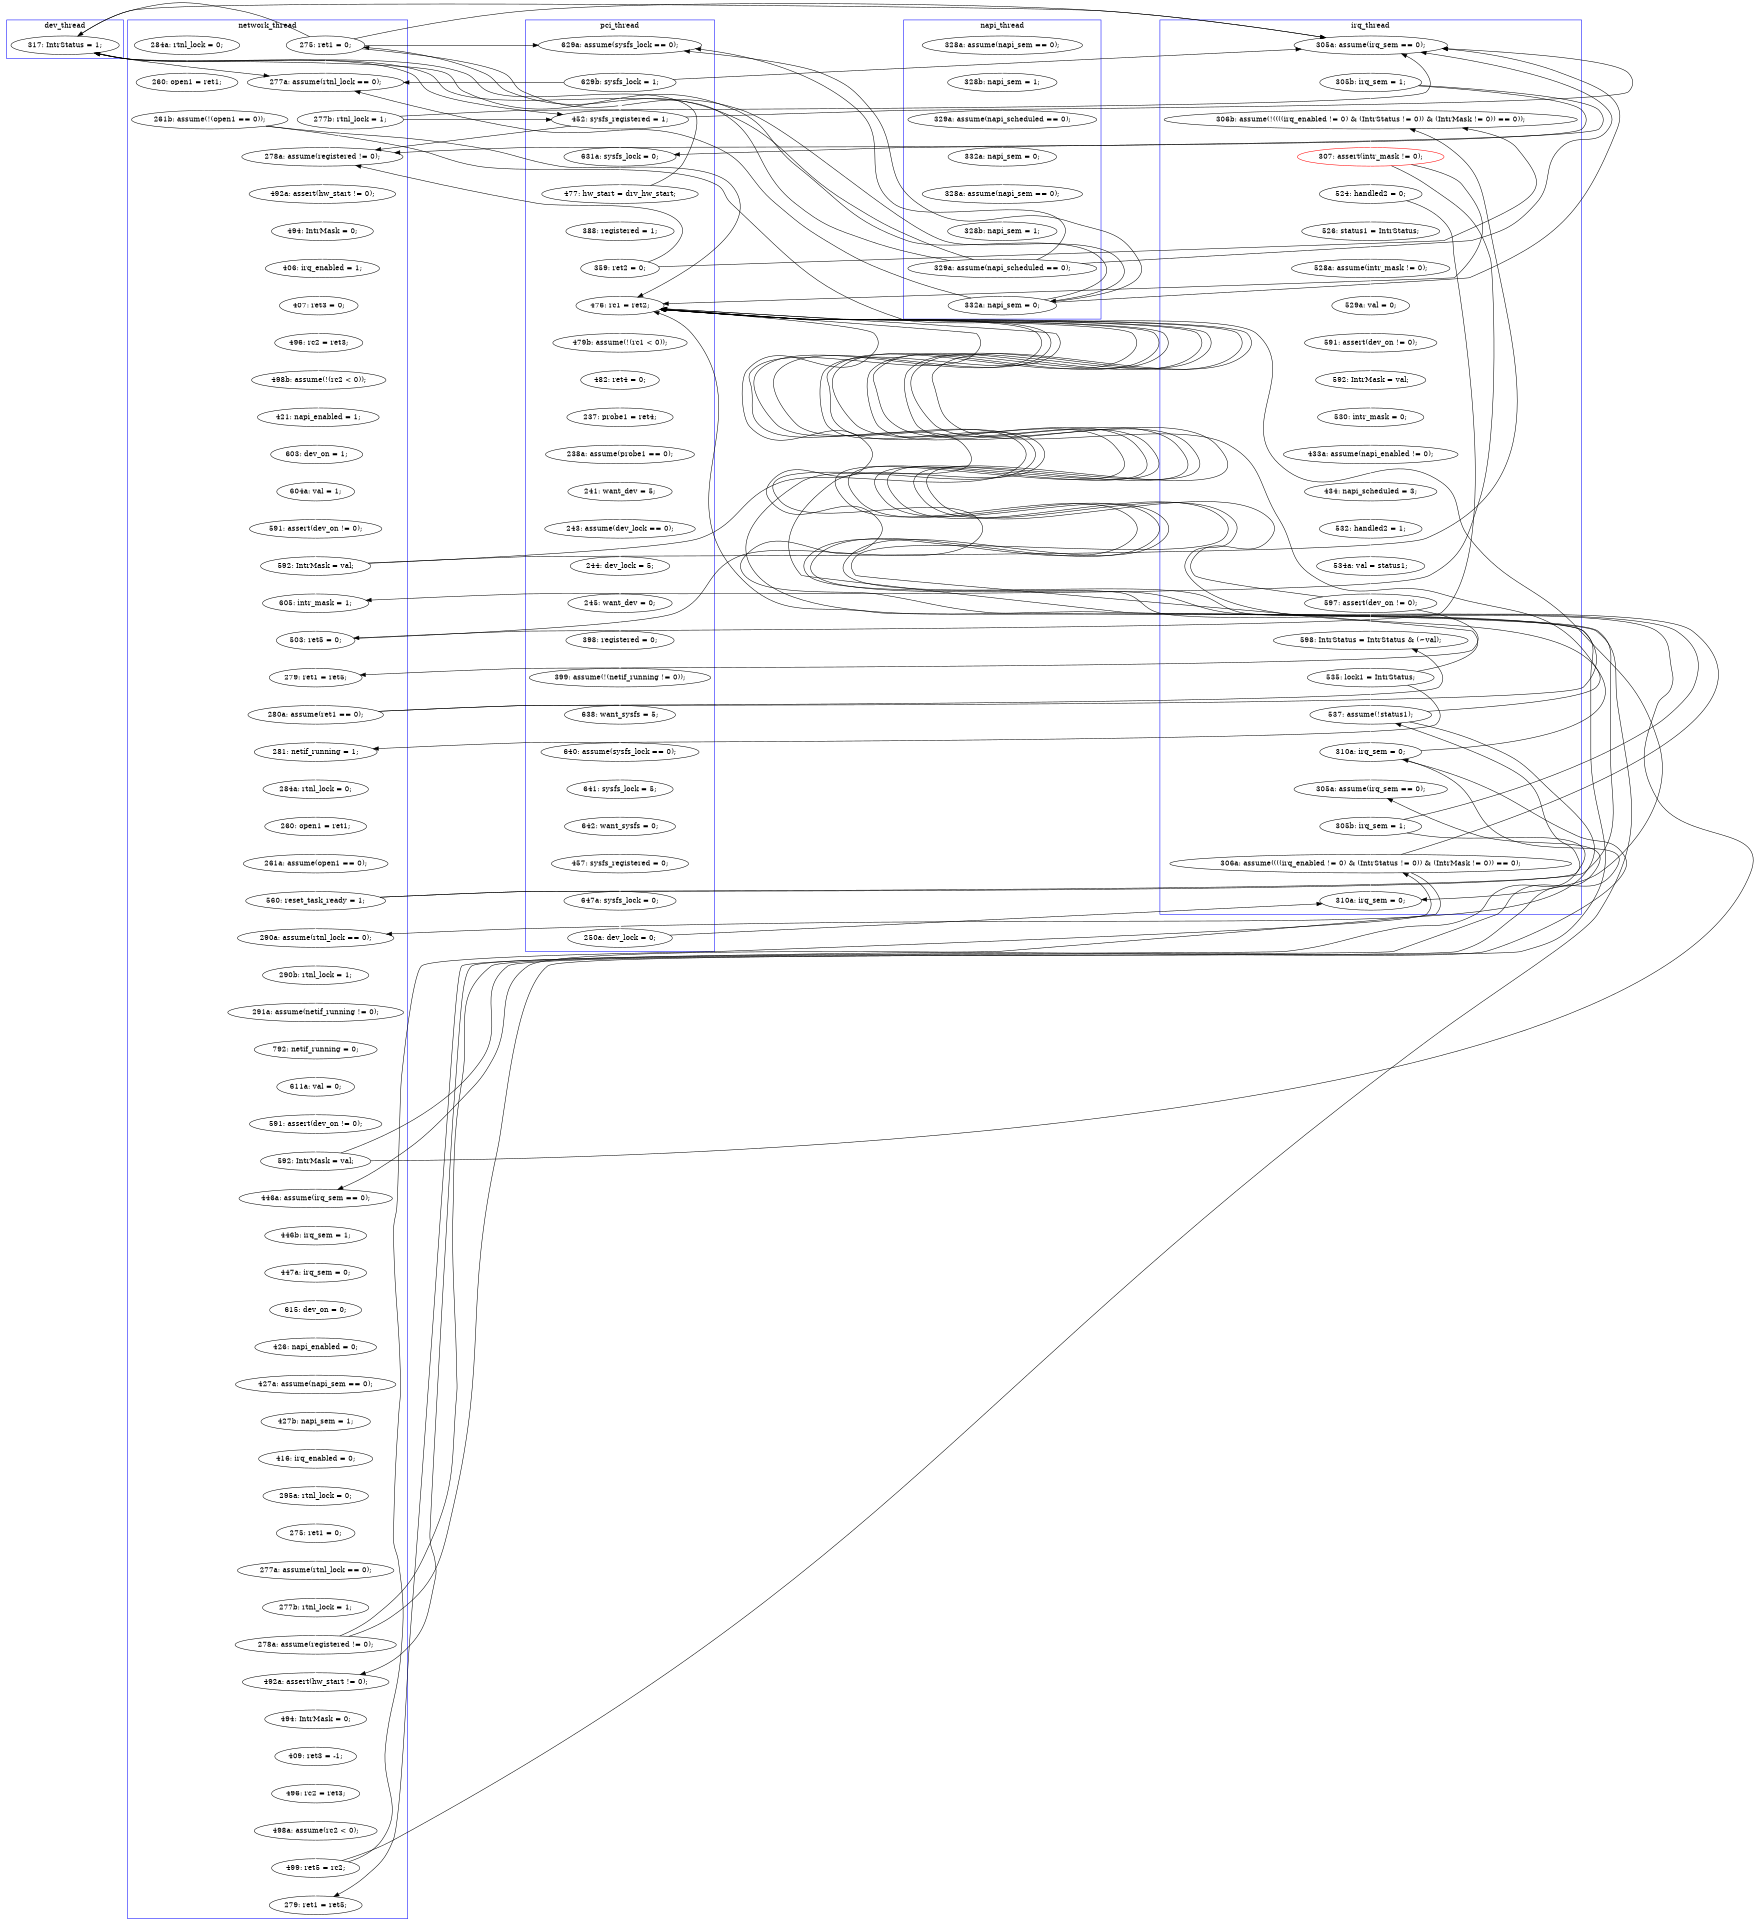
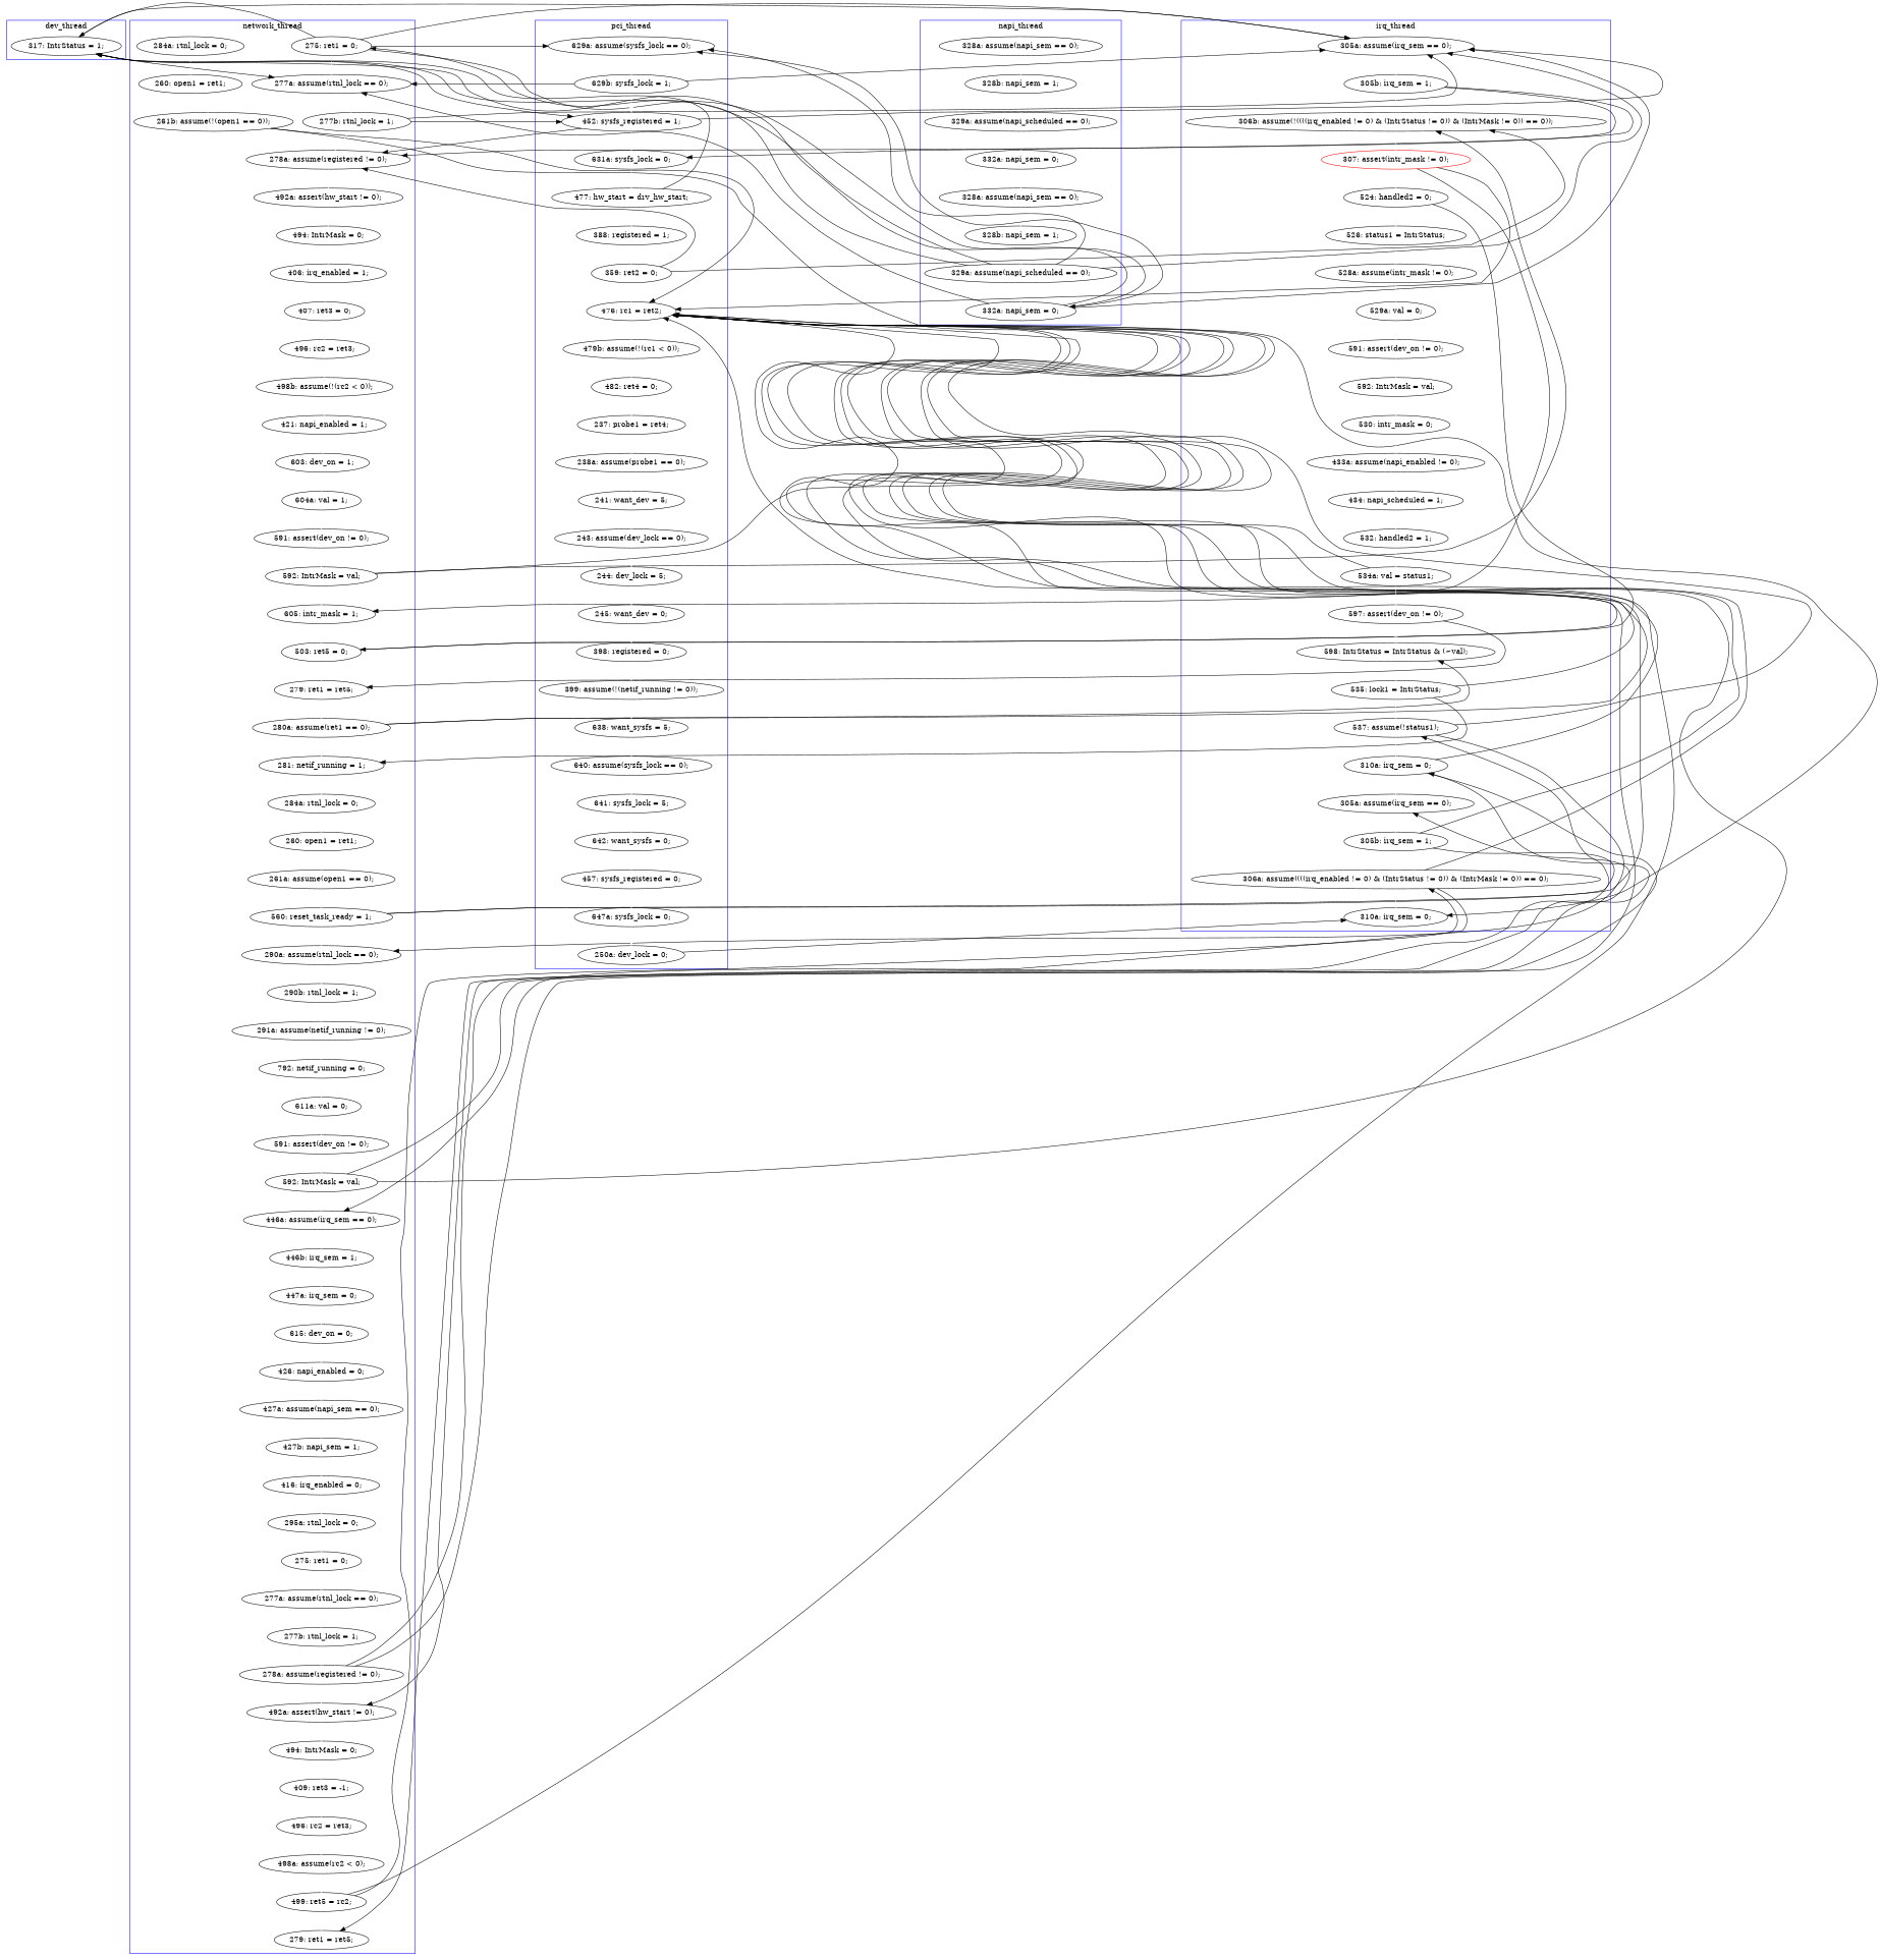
  digraph {
    edge [color=white style=solid]
    n1 [label="317: IntrStatus = 1;"]
    n2 [label="332a: napi_sem = 0;"]
    n3 [label="328a: assume(napi_sem == 0);"]
    n4 [label="329a: assume(napi_scheduled == 0);"]
    n5 [label="328b: napi_sem = 1;"]
    n6 [label="329a: assume(napi_scheduled == 0);"]
    n7 [label="328b: napi_sem = 1;"]
    n8 [label="332a: napi_sem = 0;"]
    n9 [label="328a: assume(napi_sem == 0);"]
    n10 [label="494: IntrMask = 0;"]
    n11 [label="406: irq_enabled = 1;"]
    n12 [label="278a: assume(registered != 0);"]
    n13 [label="492a: assert(hw_start != 0);"]
    n14 [label="560: reset_task_ready = 1;"]
    n15 [label="290a: assume(rtnl_lock == 0);"]
    n16 [label="409: ret3 = -1;"]
    n17 [label="496: rc2 = ret3;"]
    n18 [label="605: intr_mask = 1;"]
    n19 [label="503: ret5 = 0;"]
    n20 [label="277a: assume(rtnl_lock == 0);"]
    n21 [label="277b: rtnl_lock = 1;"]
    n22 [label="284a: rtnl_lock = 0;"]
    n23 [label="260: open1 = ret1;"]
    n24 [label="261a: assume(open1 == 0);"]
    n25 [label="591: assert(dev_on != 0);"]
    n26 [label="592: IntrMask = val;"]
    n27 [label="275: ret1 = 0;"]
    n28 [label="604a: val = 1;"]
    n29 [label="280a: assume(ret1 == 0);"]
    n30 [label="426: napi_enabled = 0;"]
    n31 [label="427a: assume(napi_sem == 0);"]
    n32 [label="261b: assume(!(open1 == 0));"]
    n33 [label="446a: assume(irq_sem == 0);"]
    n34 [label="446b: irq_sem = 1;"]
    n35 [label="416: irq_enabled = 0;"]
    n36 [label="295a: rtnl_lock = 0;"]
    n37 [label="447a: irq_sem = 0;"]
    n38 [label="615: dev_on = 0;"]
    n39 [label="407: ret3 = 0;"]
    n40 [label="496: rc2 = ret3;"]
    n41 [label="278a: assume(registered != 0);"]
    n42 [label="277a: assume(rtnl_lock == 0);"]
    n43 [label="279: ret1 = ret5;"]
    n44 [label="275: ret1 = 0;"]
    n45 [label="427b: napi_sem = 1;"]
    n46 [label="277b: rtnl_lock = 1;"]
    n47 [label="498b: assume(!(rc2 < 0));"]
    n48 [label="421: napi_enabled = 1;"]
    n49 [label="494: IntrMask = 0;"]
    n50 [label="290b: rtnl_lock = 1;"]
    n51 [label="611a: val = 0;"]
    n52 [label="591: assert(dev_on != 0);"]
    n53 [label="603: dev_on = 1;"]
    n54 [label="281: netif_running = 1;"]
    n55 [label="279: ret1 = ret5;"]
    n56 [label="291a: assume(netif_running != 0);"]
    n57 [label="499: ret5 = rc2;"]
    n58 [label="592: IntrMask = val;"]
    n59 [label="284a: rtnl_lock = 0;"]
    n60 [label="492a: assert(hw_start != 0);"]
    n61 [label="792: netif_running = 0;"]
    n62 [label="498a: assume(rc2 < 0);"]
    n63 [label="260: open1 = ret1;"]
    n64 [label="305b: irq_sem = 1;"]
    n65 [label="306a: assume((((irq_enabled != 0) & (IntrStatus != 0)) & (IntrMask != 0)) == 0);"]
    n66 [label="535: lock1 = IntrStatus;"]
    n67 [label="310a: irq_sem = 0;"]
    n68 [label="529a: val = 0;"]
    n69 [label="591: assert(dev_on != 0);"]
    n70 [label="598: IntrStatus = IntrStatus & (~val);"]
    n71 [label="310a: irq_sem = 0;"]
    n72 [color=red label="307: assert(intr_mask != 0);"]
    n73 [label="524: handled2 = 0;"]
    n74 [label="305a: assume(irq_sem == 0);"]
    n75 [label="305b: irq_sem = 1;"]
    n76 [label="532: handled2 = 1;"]
    n77 [label="534a: val = status1;"]
-   n78 [label="434: napi_scheduled = 3;"]
+   n78 [label="434: napi_scheduled = 1;"]
    n79 [label="597: assert(dev_on != 0);"]
    n80 [label="526: status1 = IntrStatus;"]
    n81 [label="528a: assume(intr_mask != 0);"]
    n82 [label="592: IntrMask = val;"]
    n83 [label="530: intr_mask = 0;"]
    n84 [label="433a: assume(napi_enabled != 0);"]
    n85 [label="537: assume(!status1);"]
    n86 [label="306b: assume(!((((irq_enabled != 0) & (IntrStatus != 0)) & (IntrMask != 0)) == 0));"]
    n87 [label="305a: assume(irq_sem == 0);"]
    n88 [label="476: rc1 = ret2;"]
    n89 [label="629a: assume(sysfs_lock == 0);"]
    n90 [label="250a: dev_lock = 0;"]
    n91 [label="245: want_dev = 0;"]
    n92 [label="398: registered = 0;"]
    n93 [label="629b: sysfs_lock = 1;"]
    n94 [label="452: sysfs_registered = 1;"]
    n95 [label="399: assume(!(netif_running != 0));"]
    n96 [label="638: want_sysfs = 5;"]
    n97 [label="243: assume(dev_lock == 0);"]
    n98 [label="244: dev_lock = 5;"]
    n99 [label="238a: assume(probe1 == 0);"]
    n100 [label="241: want_dev = 5;"]
    n101 [label="479b: assume(!(rc1 < 0));"]
    n102 [label="482: ret4 = 0;"]
    n103 [label="640: assume(sysfs_lock == 0);"]
    n104 [label="641: sysfs_lock = 5;"]
    n105 [label="647a: sysfs_lock = 0;"]
    n106 [label="457: sysfs_registered = 0;"]
    n107 [label="631a: sysfs_lock = 0;"]
    n108 [label="642: want_sysfs = 0;"]
    n109 [label="477: hw_start = drv_hw_start;"]
    n110 [label="388: registered = 1;"]
    n111 [label="237: probe1 = ret4;"]
    n112 [label="359: ret2 = 0;"]
    subgraph cluster_1 {
      color=blue
      label=dev_thread
      n1
    }
    subgraph cluster_2 {
      color=blue
      label=napi_thread
      n2
      n3
      n4
      n5
      n6
      n7
      n8
      n9
    }
    subgraph cluster_3 {
      color=blue
      label=network_thread
      n10
      n11
      n12
      n13
      n14
      n15
      n16
      n17
      n18
      n19
      n20
      n21
      n22
      n23
      n24
      n25
      n26
      n27
      n28
      n29
      n30
      n31
      n32
      n33
      n34
      n35
      n36
      n37
      n38
      n39
      n40
      n41
      n42
      n43
      n44
      n45
      n46
      n47
      n48
      n49
      n50
      n51
      n52
      n53
      n54
      n55
      n56
      n57
      n58
      n59
      n60
      n61
      n62
      n63
    }
    subgraph cluster_4 {
      color=blue
      label=irq_thread
      n64
      n65
      n66
      n67
      n68
      n69
      n70
      n71
      n72
      n73
      n74
      n75
      n76
      n77
      n78
      n79
      n80
      n81
      n82
      n83
      n84
      n85
      n86
      n87
    }
    subgraph cluster_5 {
      color=blue
      label=pci_thread
      n88
      n89
      n90
      n91
      n92
      n93
      n94
      n95
      n96
      n97
      n98
      n99
      n100
      n101
      n102
      n103
      n104
      n105
      n106
      n107
      n108
      n109
      n110
      n111
      n112
    }
    n1 -> n42 [color=black constraint=false]
    n1 -> n74 [color=black constraint=false]
    n1 -> n94 [color=black constraint=false]
    n2 -> n3
    n3 -> n5
    n4 -> n1 [color=black constraint=false]
    n4 -> n8
    n4 -> n27 [color=black constraint=false]
    n4 -> n74 [color=black constraint=false]
    n4 -> n89 [color=black constraint=false]
    n5 -> n4
    n6 -> n2
    n7 -> n6
    n8 -> n1 [color=black constraint=false]
    n8 -> n42 [color=black constraint=false]
    n8 -> n74 [color=black constraint=false]
    n8 -> n89 [color=black constraint=false]
    n9 -> n7
    n10 -> n11
    n11 -> n39
    n12 -> n13
    n12 -> n87 [color=black constraint=false]
    n12 -> n88 [color=black constraint=false]
    n13 -> n49
    n14 -> n15
    n14 -> n85 [color=black constraint=false]
    n14 -> n88 [color=black constraint=false]
    n15 -> n50
    n16 -> n17
    n17 -> n62
    n18 -> n19
    n19 -> n43
    n19 -> n88 [color=black constraint=false]
    n20 -> n21
    n21 -> n12
    n22 -> n23
    n23 -> n24
    n24 -> n14
    n25 -> n26
    n26 -> n18
    n26 -> n86 [color=black constraint=false]
    n26 -> n88 [color=black constraint=false]
    n27 -> n1 [color=black constraint=false]
    n27 -> n8 [color=black constraint=false]
    n27 -> n42
    n27 -> n74 [color=black constraint=false]
    n27 -> n89 [color=black constraint=false]
    n28 -> n25
    n29 -> n54
    n29 -> n70 [color=black constraint=false]
    n29 -> n88 [color=black constraint=false]
    n30 -> n31
    n31 -> n45
    n32 -> n67 [color=black constraint=false]
    n32 -> n88 [color=black constraint=false]
    n33 -> n34
    n34 -> n37
    n35 -> n36
    n36 -> n44
    n37 -> n38
    n38 -> n30
    n39 -> n40
    n40 -> n47
    n41 -> n60
    n42 -> n46
    n43 -> n29
    n44 -> n20
    n45 -> n35
    n46 -> n41
    n46 -> n74 [color=black constraint=false]
    n46 -> n94 [color=black constraint=false]
    n47 -> n48
    n48 -> n53
    n49 -> n16
    n50 -> n56
    n51 -> n52
    n52 -> n58
    n53 -> n28
    n54 -> n22
    n56 -> n61
    n57 -> n55
    n57 -> n65 [color=black constraint=false]
    n57 -> n88 [color=black constraint=false]
    n58 -> n33
    n58 -> n71 [color=black constraint=false]
    n58 -> n88 [color=black constraint=false]
    n59 -> n63
    n60 -> n10
    n61 -> n51
    n62 -> n57
    n63 -> n32
    n64 -> n13 [color=black constraint=false]
    n64 -> n65
    n64 -> n88 [color=black constraint=false]
    n65 -> n55 [color=black constraint=false]
    n65 -> n67
    n65 -> n88 [color=black constraint=false]
    n66 -> n54 [color=black constraint=false]
    n66 -> n85
    n66 -> n88 [color=black constraint=false]
    n68 -> n69
    n69 -> n82
    n70 -> n66
    n71 -> n33 [color=black constraint=false]
    n71 -> n87
    n71 -> n88 [color=black constraint=false]
    n72 -> n18 [color=black constraint=false]
    n72 -> n73
    n72 -> n88 [color=black constraint=false]
    n73 -> n19 [color=black constraint=false]
    n73 -> n80
    n74 -> n75
    n75 -> n41 [color=black constraint=false]
    n75 -> n86
    n75 -> n107 [color=black constraint=false]
    n76 -> n77
    n77 -> n79
    n78 -> n76
    n79 -> n43 [color=black constraint=false]
    n79 -> n70
-   n79 -> n88 [color=black constraint=false]
+   n77 -> n88 [color=black constraint=false]
    n80 -> n81
    n81 -> n68
    n82 -> n83
    n83 -> n84
    n84 -> n78
    n85 -> n15 [color=black constraint=false]
    n85 -> n71
    n85 -> n88 [color=black constraint=false]
    n86 -> n72
    n87 -> n64
    n88 -> n101
    n89 -> n93
    n90 -> n67 [color=black constraint=false]
    n91 -> n92
    n92 -> n95
    n93 -> n42 [color=black constraint=false]
    n93 -> n74 [color=black constraint=false]
    n93 -> n94
    n94 -> n41 [color=black constraint=false]
    n94 -> n74 [color=black constraint=false]
    n94 -> n107
    n95 -> n96
    n96 -> n103
    n97 -> n98
    n98 -> n91
    n99 -> n100
    n100 -> n97
    n101 -> n102
    n102 -> n111
    n103 -> n104
    n104 -> n108
    n105 -> n90
    n106 -> n105
    n107 -> n109
    n108 -> n106
    n109 -> n1 [color=black constraint=false]
    n109 -> n110
    n110 -> n112
    n111 -> n99
    n112 -> n41 [color=black constraint=false]
    n112 -> n86 [color=black constraint=false]
    n112 -> n88
  }
